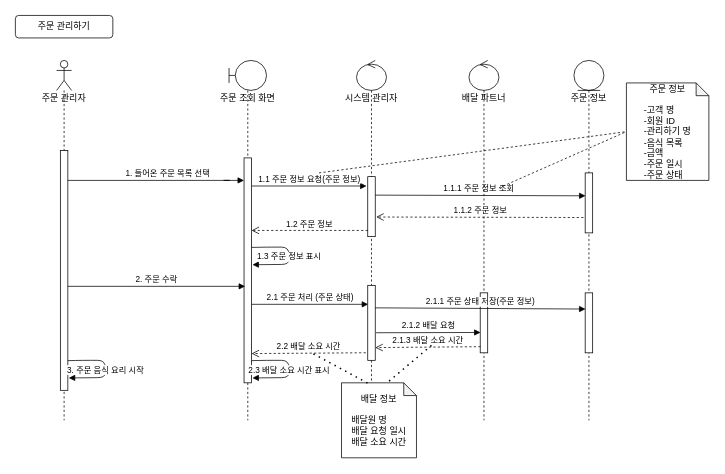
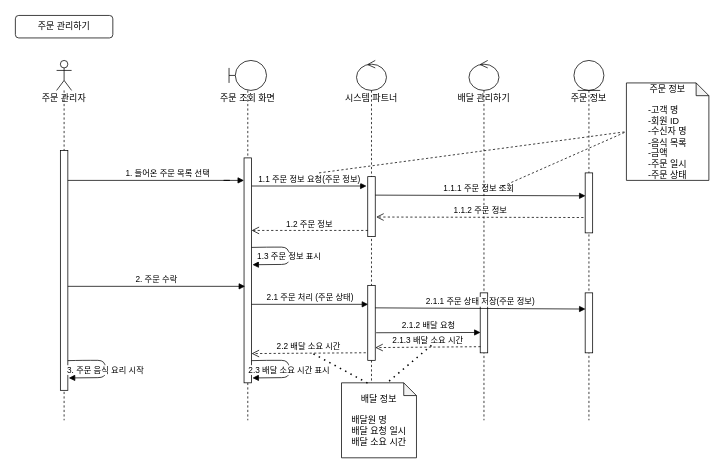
  <mxCell id="0" />
  <mxCell id="1" parent="0" />
  <mxCell id="2" value="" style="shape=umlLifeline;participant=umlActor;perimeter=lifelinePerimeter;whiteSpace=wrap;html=1;container=1;collapsible=0;recursiveResize=0;verticalAlign=top;spacingTop=36;outlineConnect=0;" vertex="1" parent="1"><mxGeometry x="75" y="80" width="20" height="480" as="geometry" /></mxCell>
  <mxCell id="3" value="" style="shape=umlLifeline;participant=umlBoundary;perimeter=lifelinePerimeter;whiteSpace=wrap;html=1;container=1;collapsible=0;recursiveResize=0;verticalAlign=top;spacingTop=36;outlineConnect=0;" vertex="1" parent="1"><mxGeometry x="305" y="80" width="50" height="480" as="geometry" /></mxCell>
  <mxCell id="4" value="" style="shape=umlLifeline;participant=umlControl;perimeter=lifelinePerimeter;whiteSpace=wrap;html=1;container=1;collapsible=0;recursiveResize=0;verticalAlign=top;spacingTop=36;outlineConnect=0;" vertex="1" parent="1"><mxGeometry x="475" y="80" width="40" height="480" as="geometry" /></mxCell>
  <mxCell id="5" value="" style="shape=umlLifeline;participant=umlEntity;perimeter=lifelinePerimeter;whiteSpace=wrap;html=1;container=1;collapsible=0;recursiveResize=0;verticalAlign=top;spacingTop=36;outlineConnect=0;" vertex="1" parent="1"><mxGeometry x="765" y="80" width="40" height="480" as="geometry" /></mxCell>
  <mxCell id="6" value="주문 관리자" style="text;html=1;strokeColor=none;fillColor=none;align=center;verticalAlign=middle;whiteSpace=wrap;rounded=0;" vertex="1" parent="1"><mxGeometry x="35" y="120" width="100" height="20" as="geometry" /></mxCell>
  <mxCell id="7" value="주문 조회 화면&lt;span style=&quot;color: rgba(0 , 0 , 0 , 0) ; font-family: monospace ; font-size: 0px&quot;&gt;%3CmxGraphModel%3E%3Croot%3E%3CmxCell%20id%3D%220%22%2F%3E%3CmxCell%20id%3D%221%22%20parent%3D%220%22%2F%3E%3CmxCell%20id%3D%222%22%20value%3D%22%EC%A3%BC%EB%AC%B8%20%EA%B4%80%EB%A6%AC%EC%9E%90%22%20style%3D%22text%3Bhtml%3D1%3BstrokeColor%3Dnone%3BfillColor%3Dnone%3Balign%3Dcenter%3BverticalAlign%3Dmiddle%3BwhiteSpace%3Dwrap%3Brounded%3D0%3B%22%20vertex%3D%221%22%20parent%3D%221%22%3E%3CmxGeometry%20x%3D%22320%22%20y%3D%22230%22%20width%3D%22100%22%20height%3D%2220%22%20as%3D%22geometry%22%2F%3E%3C%2FmxCell%3E%3C%2Froot%3E%3C%2FmxGraphModel%3E&lt;/span&gt;" style="text;html=1;strokeColor=none;fillColor=none;align=center;verticalAlign=middle;whiteSpace=wrap;rounded=0;" vertex="1" parent="1"><mxGeometry x="280" y="120" width="100" height="20" as="geometry" /></mxCell>
- <mxCell id="8" value="시스템 관리자" style="text;html=1;strokeColor=none;fillColor=none;align=center;verticalAlign=middle;whiteSpace=wrap;rounded=0;" vertex="1" parent="1"><mxGeometry x="445" y="120" width="100" height="20" as="geometry" /></mxCell>
+ <mxCell id="8" value="시스템 파트너" style="text;html=1;strokeColor=none;fillColor=none;align=center;verticalAlign=middle;whiteSpace=wrap;rounded=0;" vertex="1" parent="1"><mxGeometry x="445" y="120" width="100" height="20" as="geometry" /></mxCell>
  <mxCell id="9" value="주문 정보" style="text;html=1;strokeColor=none;fillColor=none;align=center;verticalAlign=middle;whiteSpace=wrap;rounded=0;" vertex="1" parent="1"><mxGeometry x="735" y="120" width="100" height="20" as="geometry" /></mxCell>
- <mxCell id="10" value="&lt;div&gt;&lt;span&gt;주문 정보&lt;/span&gt;&lt;/div&gt;&lt;div&gt;&lt;span&gt;&lt;br&gt;&lt;/span&gt;&lt;/div&gt;&lt;div style=&quot;text-align: left&quot;&gt;&lt;span&gt;-고객 명&lt;/span&gt;&lt;/div&gt;&lt;div style=&quot;text-align: left&quot;&gt;&lt;span&gt;-회원 ID&lt;/span&gt;&lt;/div&gt;&lt;div style=&quot;text-align: left&quot;&gt;&lt;span&gt;-관리하기 명&lt;/span&gt;&lt;/div&gt;&lt;div style=&quot;text-align: left&quot;&gt;&lt;span&gt;-음식 목록&lt;/span&gt;&lt;/div&gt;&lt;div style=&quot;text-align: left&quot;&gt;&lt;span&gt;-금액&lt;/span&gt;&lt;/div&gt;&lt;div style=&quot;text-align: left&quot;&gt;&lt;span&gt;-주문 일시&lt;/span&gt;&lt;/div&gt;&lt;div style=&quot;text-align: left&quot;&gt;&lt;span&gt;-주문 상태&lt;/span&gt;&lt;/div&gt;" style="shape=note;whiteSpace=wrap;html=1;backgroundOutline=1;darkOpacity=0.05;size=17;align=center;" vertex="1" parent="1"><mxGeometry x="835" y="110" width="110" height="130" as="geometry" /></mxCell>
+ <mxCell id="10" value="&lt;div&gt;&lt;span&gt;주문 정보&lt;/span&gt;&lt;/div&gt;&lt;div&gt;&lt;span&gt;&lt;br&gt;&lt;/span&gt;&lt;/div&gt;&lt;div style=&quot;text-align: left&quot;&gt;&lt;span&gt;-고객 명&lt;/span&gt;&lt;/div&gt;&lt;div style=&quot;text-align: left&quot;&gt;&lt;span&gt;-회원 ID&lt;/span&gt;&lt;/div&gt;&lt;div style=&quot;text-align: left&quot;&gt;&lt;span&gt;-수신자 명&lt;/span&gt;&lt;/div&gt;&lt;div style=&quot;text-align: left&quot;&gt;&lt;span&gt;-음식 목록&lt;/span&gt;&lt;/div&gt;&lt;div style=&quot;text-align: left&quot;&gt;&lt;span&gt;-금액&lt;/span&gt;&lt;/div&gt;&lt;div style=&quot;text-align: left&quot;&gt;&lt;span&gt;-주문 일시&lt;/span&gt;&lt;/div&gt;&lt;div style=&quot;text-align: left&quot;&gt;&lt;span&gt;-주문 상태&lt;/span&gt;&lt;/div&gt;" style="shape=note;whiteSpace=wrap;html=1;backgroundOutline=1;darkOpacity=0.05;size=17;align=center;" vertex="1" parent="1"><mxGeometry x="835" y="110" width="110" height="130" as="geometry" /></mxCell>
  <mxCell id="11" value="" style="html=1;points=[];perimeter=orthogonalPerimeter;" vertex="1" parent="1"><mxGeometry x="80" y="200" width="10" height="320" as="geometry" /></mxCell>
  <mxCell id="12" value="1. 들어온 주문 목록 선택" style="html=1;verticalAlign=bottom;endArrow=block;" edge="1" parent="1" source="11" target="14"><mxGeometry width="80" relative="1" as="geometry"><mxPoint x="100.5" y="240" as="sourcePoint" /><mxPoint x="335" y="240" as="targetPoint" /><Array as="points"><mxPoint x="310.5" y="240" /><mxPoint x="295" y="240" /></Array></mxGeometry></mxCell>
  <mxCell id="13" value="1.1 주문 정보 요청(주문 정보)" style="html=1;verticalAlign=bottom;endArrow=block;entryX=-0.159;entryY=0.156;entryDx=0;entryDy=0;entryPerimeter=0;" edge="1" parent="1" source="14" target="16"><mxGeometry width="80" relative="1" as="geometry"><mxPoint x="365" y="259.76" as="sourcePoint" /><mxPoint x="489.19" y="256.56" as="targetPoint" /></mxGeometry></mxCell>
  <mxCell id="14" value="" style="html=1;points=[];perimeter=orthogonalPerimeter;" vertex="1" parent="1"><mxGeometry x="325" y="210" width="10" height="300" as="geometry" /></mxCell>
  <mxCell id="15" value="1.1.1 주문 정보 조회" style="html=1;verticalAlign=bottom;endArrow=block;exitX=0.5;exitY=0.308;exitDx=0;exitDy=0;exitPerimeter=0;entryX=0.048;entryY=0.382;entryDx=0;entryDy=0;entryPerimeter=0;" edge="1" parent="1" source="16" target="19"><mxGeometry width="80" relative="1" as="geometry"><mxPoint x="505" y="259.66" as="sourcePoint" /><mxPoint x="735" y="259.66" as="targetPoint" /></mxGeometry></mxCell>
  <mxCell id="16" value="" style="html=1;points=[];perimeter=orthogonalPerimeter;" vertex="1" parent="1"><mxGeometry x="490" y="235" width="10" height="80" as="geometry" /></mxCell>
  <mxCell id="17" value="" style="shape=umlLifeline;participant=umlControl;perimeter=lifelinePerimeter;whiteSpace=wrap;html=1;container=1;collapsible=0;recursiveResize=0;verticalAlign=top;spacingTop=36;outlineConnect=0;" vertex="1" parent="1"><mxGeometry x="625" y="80" width="40" height="480" as="geometry" /></mxCell>
- <mxCell id="18" value="배달 파트너" style="text;html=1;strokeColor=none;fillColor=none;align=center;verticalAlign=middle;whiteSpace=wrap;rounded=0;" vertex="1" parent="1"><mxGeometry x="595" y="120" width="100" height="20" as="geometry" /></mxCell>
+ <mxCell id="18" value="배달 관리하기" style="text;html=1;strokeColor=none;fillColor=none;align=center;verticalAlign=middle;whiteSpace=wrap;rounded=0;" vertex="1" parent="1"><mxGeometry x="595" y="120" width="100" height="20" as="geometry" /></mxCell>
  <mxCell id="19" value="" style="html=1;points=[];perimeter=orthogonalPerimeter;" vertex="1" parent="1"><mxGeometry x="780" y="230" width="10" height="80" as="geometry" /></mxCell>
  <mxCell id="20" value="1.1.2 주문 정보" style="html=1;verticalAlign=bottom;endArrow=open;dashed=1;endSize=8;exitX=-0.228;exitY=0.744;exitDx=0;exitDy=0;exitPerimeter=0;entryX=1.117;entryY=0.673;entryDx=0;entryDy=0;entryPerimeter=0;" edge="1" parent="1" source="19" target="16"><mxGeometry relative="1" as="geometry"><mxPoint x="545" y="290" as="sourcePoint" /><mxPoint x="504" y="290" as="targetPoint" /></mxGeometry></mxCell>
  <mxCell id="21" value="1.2 주문 정보" style="html=1;verticalAlign=bottom;endArrow=open;dashed=1;endSize=8;exitX=0.014;exitY=0.897;exitDx=0;exitDy=0;exitPerimeter=0;" edge="1" parent="1" source="16" target="14"><mxGeometry relative="1" as="geometry"><mxPoint x="475" y="306" as="sourcePoint" /><mxPoint x="511.17" y="298.84" as="targetPoint" /></mxGeometry></mxCell>
  <mxCell id="22" value="2. 주문 수락" style="html=1;verticalAlign=bottom;endArrow=block;entryX=0.143;entryY=0.571;entryDx=0;entryDy=0;entryPerimeter=0;" edge="1" parent="1" source="11" target="14"><mxGeometry width="80" relative="1" as="geometry"><mxPoint x="95" y="340" as="sourcePoint" /><mxPoint x="325" y="340" as="targetPoint" /></mxGeometry></mxCell>
  <mxCell id="23" value="1.3 주문 정보 표시" style="html=1;verticalAlign=bottom;endArrow=block;exitX=1;exitY=0.398;exitDx=0;exitDy=0;exitPerimeter=0;entryX=1.12;entryY=0.475;entryDx=0;entryDy=0;entryPerimeter=0;" edge="1" parent="1" source="14" target="14"><mxGeometry x="0.19" width="80" relative="1" as="geometry"><mxPoint x="465" y="360" as="sourcePoint" /><mxPoint x="415" y="329" as="targetPoint" /><Array as="points"><mxPoint x="355" y="329" /><mxPoint x="385" y="329" /><mxPoint x="385" y="352" /></Array><mxPoint as="offset" /></mxGeometry></mxCell>
  <mxCell id="24" value="2.1 주문 처리 (주문 상태)" style="html=1;verticalAlign=bottom;endArrow=block;entryX=0.06;entryY=0.253;entryDx=0;entryDy=0;entryPerimeter=0;" edge="1" parent="1" source="14" target="25"><mxGeometry width="80" relative="1" as="geometry"><mxPoint x="375" y="400" as="sourcePoint" /><mxPoint x="455" y="400" as="targetPoint" /></mxGeometry></mxCell>
  <mxCell id="25" value="" style="html=1;points=[];perimeter=orthogonalPerimeter;" vertex="1" parent="1"><mxGeometry x="490" y="380" width="10" height="100" as="geometry" /></mxCell>
  <mxCell id="26" value="" style="html=1;points=[];perimeter=orthogonalPerimeter;" vertex="1" parent="1"><mxGeometry x="780" y="390" width="10" height="80" as="geometry" /></mxCell>
  <mxCell id="27" value="2.1.2 배달 요청" style="html=1;verticalAlign=bottom;endArrow=block;entryX=0.048;entryY=0.498;entryDx=0;entryDy=0;entryPerimeter=0;exitX=1.117;exitY=0.502;exitDx=0;exitDy=0;exitPerimeter=0;" edge="1" parent="1"><mxGeometry width="80" relative="1" as="geometry"><mxPoint x="501.17" y="443.2" as="sourcePoint" /><mxPoint x="640.48" y="442.84" as="targetPoint" /></mxGeometry></mxCell>
  <mxCell id="28" value="" style="html=1;points=[];perimeter=orthogonalPerimeter;" vertex="1" parent="1"><mxGeometry x="640" y="390" width="10" height="80" as="geometry" /></mxCell>
  <mxCell id="29" value="2.1.1 주문 상태 저장(주문 정보)" style="html=1;verticalAlign=bottom;endArrow=block;exitX=0.5;exitY=0.308;exitDx=0;exitDy=0;exitPerimeter=0;entryX=0.048;entryY=0.27;entryDx=0;entryDy=0;entryPerimeter=0;" edge="1" parent="1" target="26"><mxGeometry width="80" relative="1" as="geometry"><mxPoint x="500" y="410" as="sourcePoint" /><mxPoint x="725" y="411" as="targetPoint" /></mxGeometry></mxCell>
  <mxCell id="30" value="2.1.3 배달 소요 시간" style="html=1;verticalAlign=bottom;endArrow=open;dashed=1;endSize=8;entryX=1.117;entryY=0.673;entryDx=0;entryDy=0;entryPerimeter=0;exitX=0.048;exitY=0.735;exitDx=0;exitDy=0;exitPerimeter=0;" edge="1" parent="1"><mxGeometry relative="1" as="geometry"><mxPoint x="640.48" y="461.8" as="sourcePoint" /><mxPoint x="500" y="463" as="targetPoint" /></mxGeometry></mxCell>
  <mxCell id="31" value="2.2 배달 소요 시간" style="html=1;verticalAlign=bottom;endArrow=open;dashed=1;endSize=8;exitX=-0.262;exitY=0.799;exitDx=0;exitDy=0;exitPerimeter=0;" edge="1" parent="1"><mxGeometry relative="1" as="geometry"><mxPoint x="487.38" y="469.9" as="sourcePoint" /><mxPoint x="335" y="471" as="targetPoint" /></mxGeometry></mxCell>
  <mxCell id="32" value="2.3 배달 소요 시간 표시" style="html=1;verticalAlign=bottom;endArrow=block;exitX=1;exitY=0.398;exitDx=0;exitDy=0;exitPerimeter=0;entryX=1.12;entryY=0.475;entryDx=0;entryDy=0;entryPerimeter=0;" edge="1" parent="1"><mxGeometry x="0.19" width="80" relative="1" as="geometry"><mxPoint x="335" y="480.4" as="sourcePoint" /><mxPoint x="336.2" y="503.5" as="targetPoint" /><Array as="points"><mxPoint x="355" y="480" /><mxPoint x="385" y="480" /><mxPoint x="385" y="503" /></Array><mxPoint as="offset" /></mxGeometry></mxCell>
  <mxCell id="33" value="3. 주문 음식 요리 시작" style="html=1;verticalAlign=bottom;endArrow=block;exitX=1;exitY=0.398;exitDx=0;exitDy=0;exitPerimeter=0;entryX=1.12;entryY=0.475;entryDx=0;entryDy=0;entryPerimeter=0;" edge="1" parent="1"><mxGeometry x="0.19" width="80" relative="1" as="geometry"><mxPoint x="90" y="480.4" as="sourcePoint" /><mxPoint x="91.2" y="503.5" as="targetPoint" /><Array as="points"><mxPoint x="110" y="480" /><mxPoint x="140" y="480" /><mxPoint x="140" y="503" /></Array><mxPoint as="offset" /></mxGeometry></mxCell>
  <mxCell id="34" value="배달 정보&lt;br&gt;&lt;br&gt;&lt;div style=&quot;text-align: left&quot;&gt;&lt;span&gt;배달원 명&lt;/span&gt;&lt;/div&gt;&lt;div style=&quot;text-align: left&quot;&gt;&lt;span&gt;배달 요청 일시&lt;/span&gt;&lt;/div&gt;&lt;div style=&quot;text-align: left&quot;&gt;&lt;span&gt;배달 소요 시간&lt;/span&gt;&lt;/div&gt;" style="shape=note;whiteSpace=wrap;html=1;backgroundOutline=1;darkOpacity=0.05;size=17;align=center;" vertex="1" parent="1"><mxGeometry x="455" y="510" width="100" height="100" as="geometry" /></mxCell>
  <mxCell id="35" value="" style="endArrow=none;dashed=1;html=1;dashPattern=1 3;strokeWidth=2;entryX=0.62;entryY=-0.01;entryDx=0;entryDy=0;entryPerimeter=0;" edge="1" parent="1" target="34"><mxGeometry width="50" height="50" relative="1" as="geometry"><mxPoint x="575" y="460" as="sourcePoint" /><mxPoint x="455" y="410" as="targetPoint" /></mxGeometry></mxCell>
  <mxCell id="36" value="" style="endArrow=none;dashed=1;html=1;dashPattern=1 3;strokeWidth=2;exitX=0.347;exitY=0.003;exitDx=0;exitDy=0;exitPerimeter=0;" edge="1" parent="1" source="34"><mxGeometry width="50" height="50" relative="1" as="geometry"><mxPoint x="445" y="530" as="sourcePoint" /><mxPoint x="415" y="470" as="targetPoint" /></mxGeometry></mxCell>
  <mxCell id="37" value="" style="endArrow=none;dashed=1;html=1;entryX=0;entryY=0.5;entryDx=0;entryDy=0;entryPerimeter=0;" edge="1" parent="1" target="10"><mxGeometry width="50" height="50" relative="1" as="geometry"><mxPoint x="425" y="230" as="sourcePoint" /><mxPoint x="565" y="300" as="targetPoint" /></mxGeometry></mxCell>
  <mxCell id="38" value="" style="endArrow=none;dashed=1;html=1;entryX=0;entryY=0.5;entryDx=0;entryDy=0;entryPerimeter=0;" edge="1" parent="1" target="10"><mxGeometry width="50" height="50" relative="1" as="geometry"><mxPoint x="665" y="250" as="sourcePoint" /><mxPoint x="565" y="300" as="targetPoint" /></mxGeometry></mxCell>
  <mxCell id="39" value="주문 관리하기" style="whiteSpace=wrap;html=1;rounded=1;" vertex="1" parent="1"><mxGeometry x="20" y="20" width="130" height="30" as="geometry" /></mxCell>
